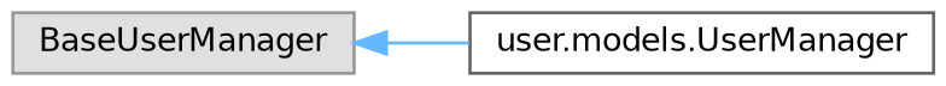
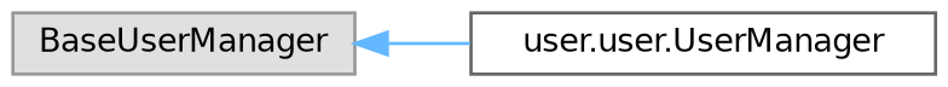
  digraph {
    rankdir=LR
    node [fontname=Helvetica fontsize=10 shape=box style=filled]
    n1 [color=grey60 fillcolor="#E0E0E0" height=0.2 label=BaseUserManager width=0.4]
-   n2 [color=grey40 fillcolor=white height=0.2 label="user.models.UserManager" width=0.4]
+   n2 [color=grey40 fillcolor=white height=0.2 label="user.user.UserManager" width=0.4]
    n1 -> n2 [color=steelblue1 dir=back fontname=Helvetica fontsize=10 labelfontname=Helvetica labelfontsize=10 style=solid]
  }
